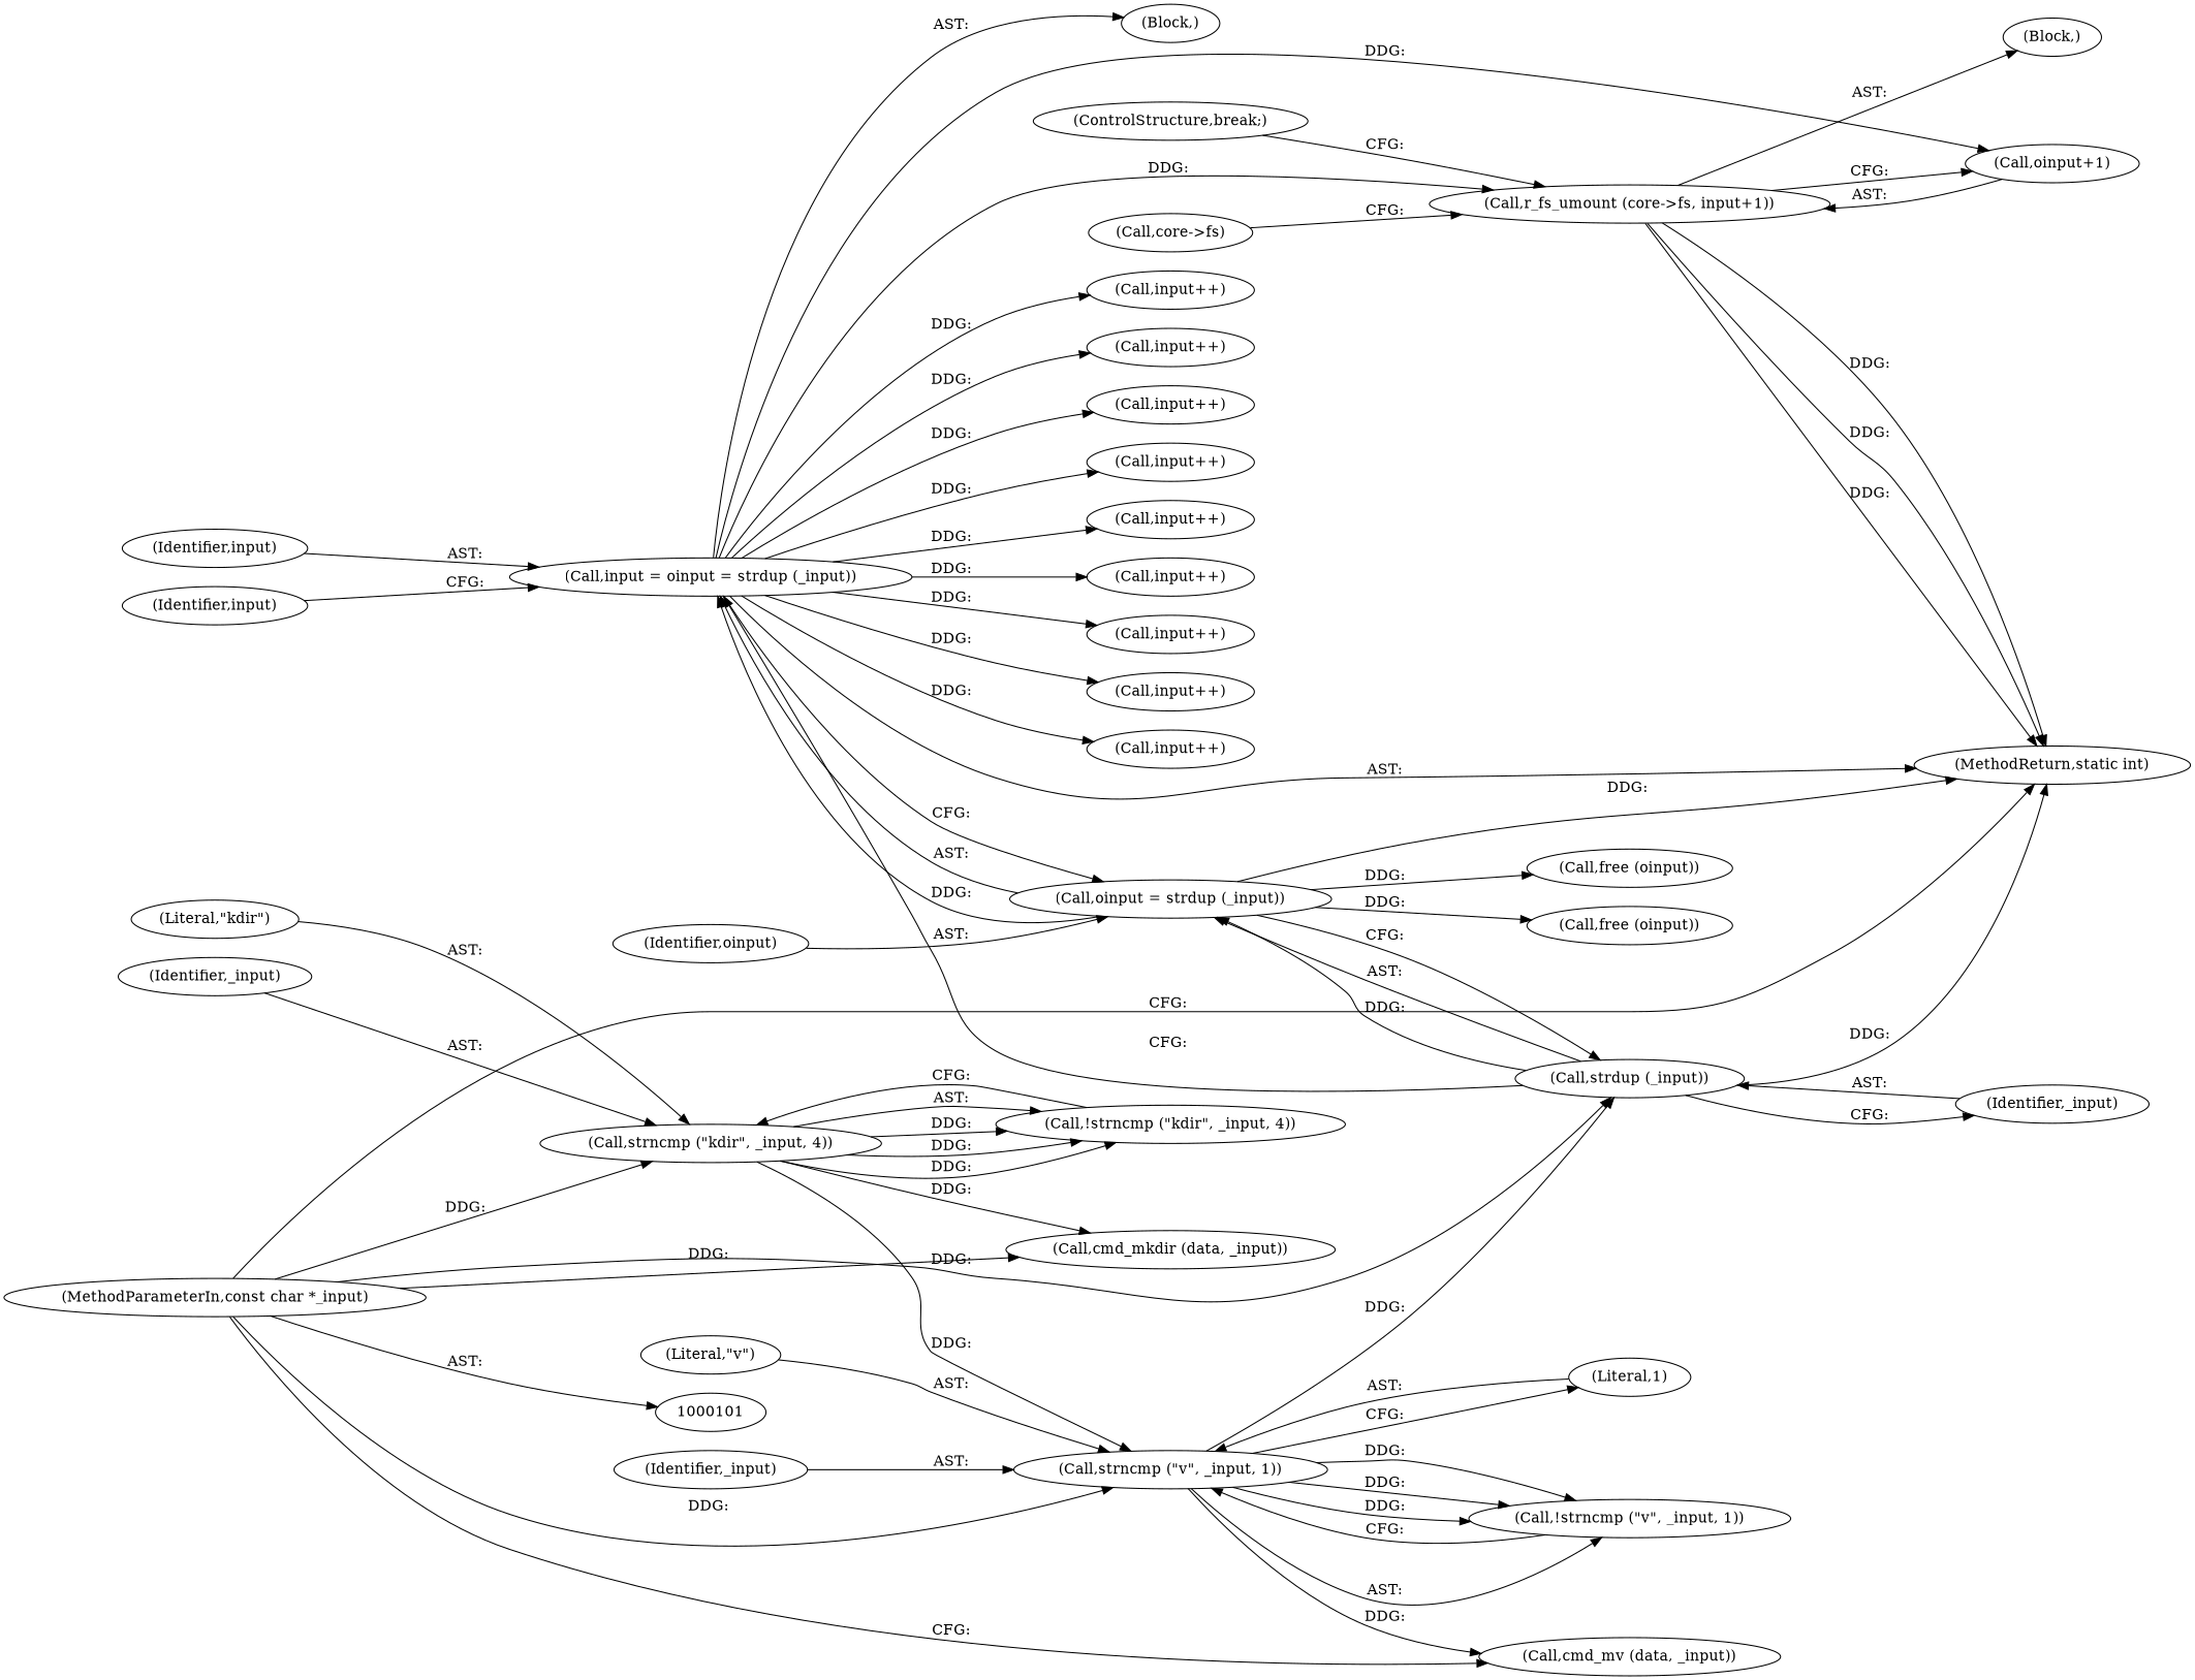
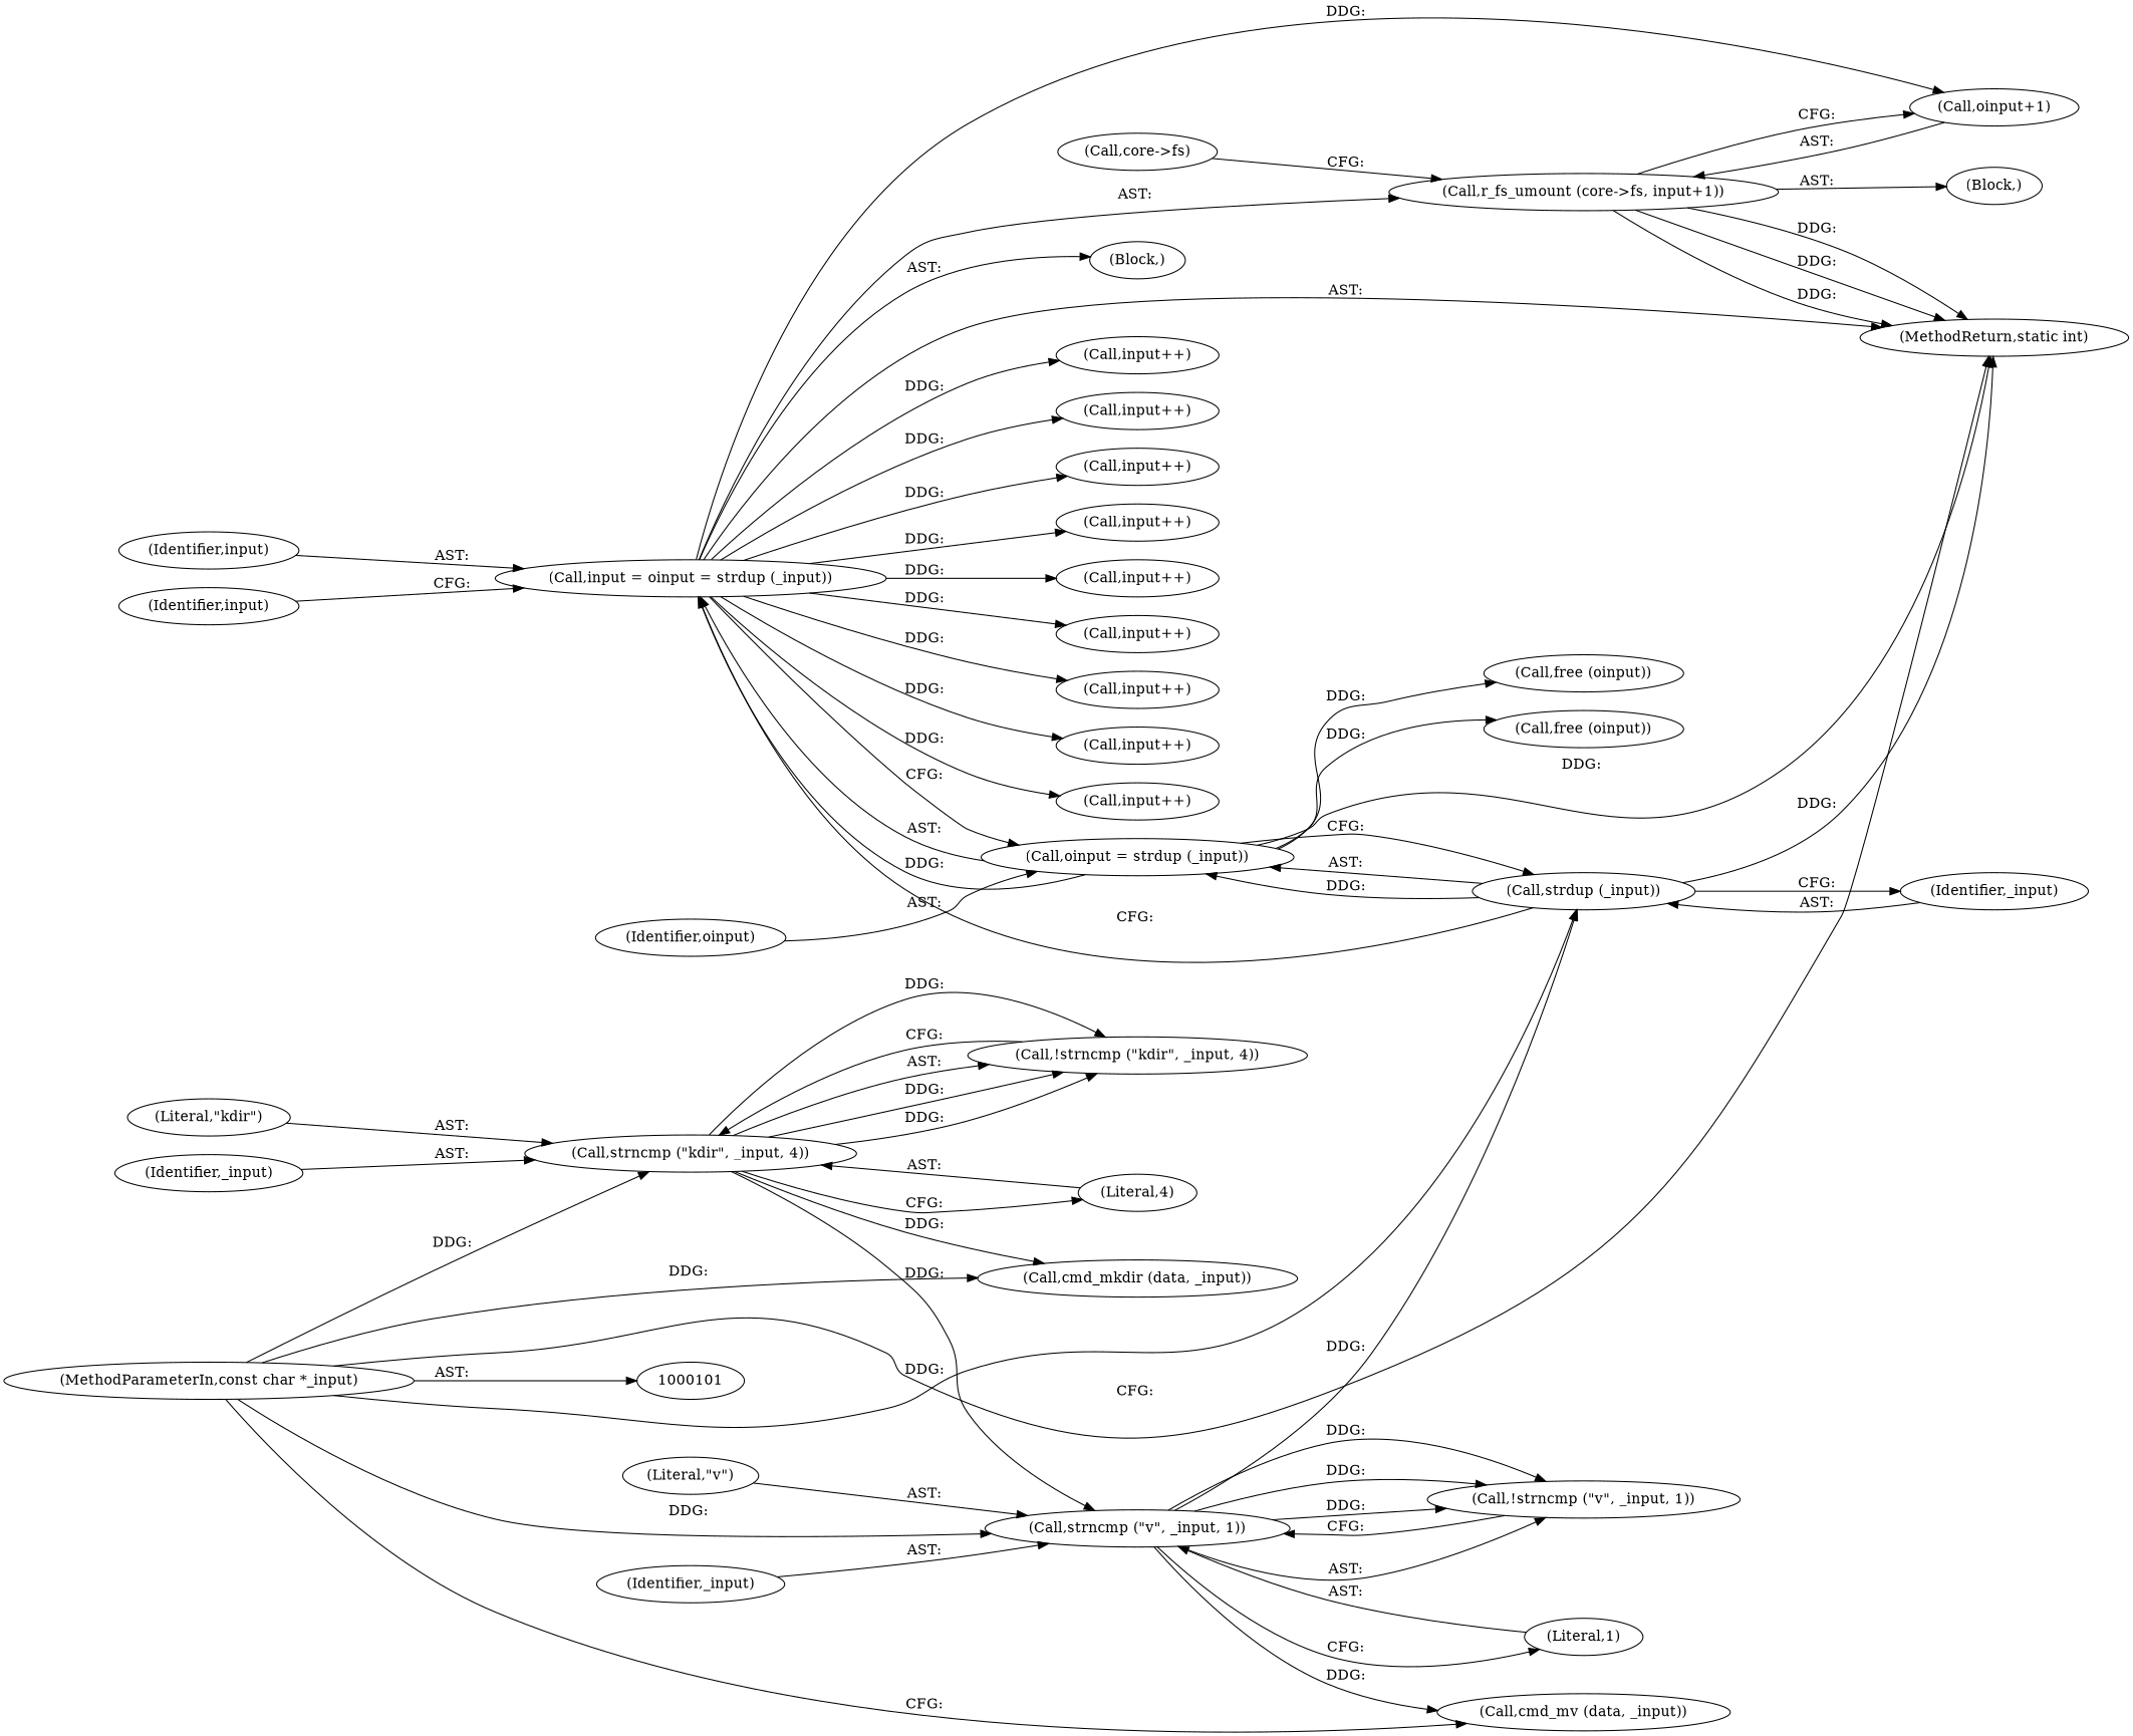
  digraph {
    rankdir=LR
    n1 [label="(Call,r_fs_umount (core->fs, input+1))"]
    n2 [label="(Block,)"]
    n3 [label="(Call,oinput+1)"]
    n4 [label="(MethodReturn,static int)"]
    n5 [label="(Call,input = oinput = strdup (_input))"]
    n6 [label="(Call,oinput = strdup (_input))"]
    n7 [label="(Call,input++)"]
    n8 [label="(Call,input++)"]
    n9 [label="(Call,input++)"]
    n10 [label="(Call,input++)"]
    n11 [label="(Call,input++)"]
    n12 [label="(Call,input++)"]
    n13 [label="(Call,input++)"]
    n14 [label="(Call,input++)"]
    n15 [label="(Call,input++)"]
    n16 [label="(Block,)"]
    n17 [label="(Call,strdup (_input))"]
    n18 [label="(Call,free (oinput))"]
    n19 [label="(Call,free (oinput))"]
    n20 [label="(Identifier,_input)"]
    n21 [label="(Call,strncmp (\"v\", _input, 1))"]
    n22 [label="(Call,!strncmp (\"v\", _input, 1))"]
    n23 [label="(Literal,1)"]
    n24 [label="(Call,cmd_mv (data, _input))"]
    n25 [label="(Call,strncmp (\"kdir\", _input, 4))"]
    n26 [label="(Call,cmd_mkdir (data, _input))"]
    n27 [label="(Call,!strncmp (\"kdir\", _input, 4))"]
+   n28 [label="(Literal,4)"]
    n29 [label="(MethodParameterIn,const char *_input)"]
    1000101
    n31 [label="(Call,core->fs)"]
    n32 [label="(Literal,\"kdir\")"]
    n33 [label="(Identifier,oinput)"]
    n34 [label="(Identifier,input)"]
    n35 [label="(Identifier,_input)"]
    n36 [label="(Identifier,_input)"]
-   n37 [label="(ControlStructure,break;)"]
    n38 [label="(Literal,\"v\")"]
    n39 [label="(Identifier,input)"]
    n1 -> n2 [label="AST: "]
    n1 -> n3 [label="CFG: "]
    n1 -> n4 [label="DDG: "]
    n1 -> n4 [label="DDG: "]
    n1 -> n4 [label="DDG: "]
    n3 -> n1 [label="AST: "]
-   n5 -> n1 [label="DDG: "]
+   n5 -> n1 [label="AST: "]
    n5 -> n3 [label="DDG: "]
    n5 -> n4 [label="AST: "]
    n5 -> n6 [label="CFG: "]
    n5 -> n7 [label="DDG: "]
    n5 -> n8 [label="DDG: "]
    n5 -> n9 [label="DDG: "]
    n5 -> n10 [label="DDG: "]
    n5 -> n11 [label="DDG: "]
    n5 -> n12 [label="DDG: "]
    n5 -> n13 [label="DDG: "]
    n5 -> n14 [label="DDG: "]
    n5 -> n15 [label="DDG: "]
    n5 -> n16 [label="AST: "]
    n6 -> n4 [label="DDG: "]
    n6 -> n5 [label="AST: "]
    n6 -> n5 [label="DDG: "]
    n6 -> n17 [label="CFG: "]
    n6 -> n18 [label="DDG: "]
    n6 -> n19 [label="DDG: "]
    n17 -> n4 [label="DDG: "]
    n17 -> n5 [label="CFG: "]
    n17 -> n6 [label="AST: "]
    n17 -> n6 [label="DDG: "]
    n17 -> n20 [label="CFG: "]
    n20 -> n17 [label="AST: "]
    n21 -> n17 [label="DDG: "]
    n21 -> n22 [label="AST: "]
    n21 -> n22 [label="DDG: "]
    n21 -> n22 [label="DDG: "]
    n21 -> n22 [label="DDG: "]
    n21 -> n23 [label="CFG: "]
    n21 -> n24 [label="DDG: "]
    n22 -> n21 [label="CFG: "]
    n23 -> n21 [label="AST: "]
    n25 -> n21 [label="DDG: "]
    n25 -> n26 [label="DDG: "]
    n25 -> n27 [label="AST: "]
    n25 -> n27 [label="DDG: "]
    n25 -> n27 [label="DDG: "]
    n25 -> n27 [label="DDG: "]
+   n25 -> n28 [label="CFG: "]
    n27 -> n25 [label="CFG: "]
+   n28 -> n25 [label="AST: "]
    n29 -> n4 [label="CFG: "]
    n29 -> n17 [label="DDG: "]
    n29 -> n21 [label="DDG: "]
    n29 -> n24 [label="CFG: "]
    n29 -> n25 [label="DDG: "]
    n29 -> n26 [label="DDG: "]
    n29 -> 1000101 [label="AST: "]
    n31 -> n1 [label="CFG: "]
    n32 -> n25 [label="AST: "]
    n33 -> n6 [label="AST: "]
    n34 -> n5 [label="CFG: "]
    n35 -> n21 [label="AST: "]
    n36 -> n25 [label="AST: "]
-   n37 -> n1 [label="CFG: "]
    n38 -> n21 [label="AST: "]
    n39 -> n5 [label="AST: "]
  }
